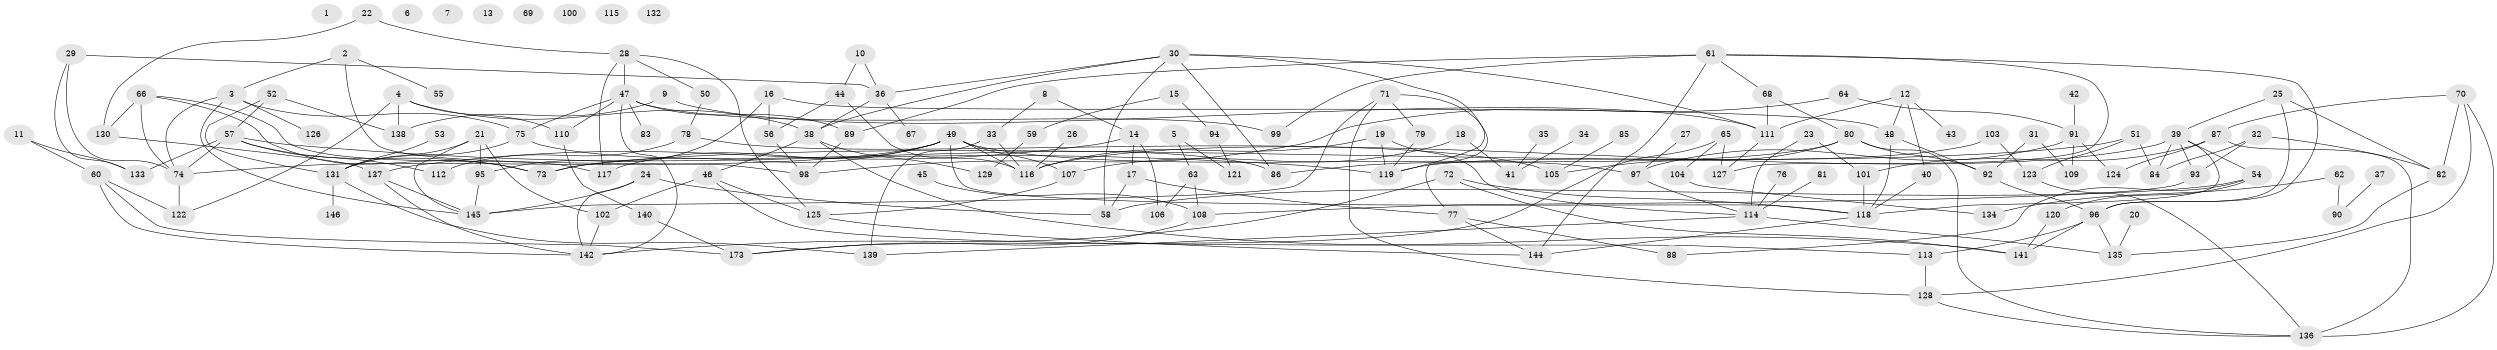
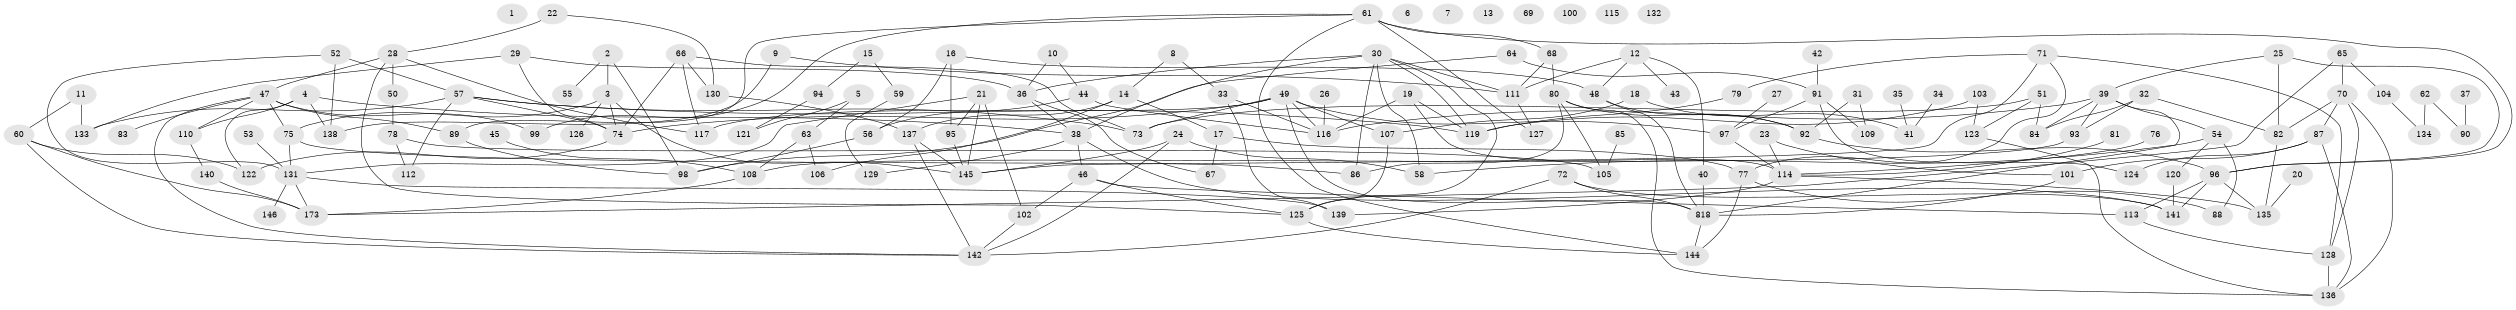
  graph {
    node [color=gray90 style=filled]
    1
    2
    3
    55
    98
    74
    75
    126
    145
    21
    95
    102
    131
    122
    86
    4
    38
    110
    138
    46
    129
    141
    140
    5
    63
    121
    106
    108
    6
    7
    8
    14
    33
    17
    137
    116
    139
    9
    111
    127
    10
    36
    44
    67
    56
    11
    60
    133
    142
    n50 [label=173]
    12
    40
    43
    48
-   118
+   118 [label=818]
    92
    13
    77
    15
    59
    94
    16
    88
    144
    18
    41
    107
    125
    19
    114
    119
    135
    20
    146
    22
    28
    130
    47
    50
    117
    23
    101
    24
    58
    25
    39
    82
    96
    84
    93
    54
    113
    26
    27
    97
    83
    89
    99
    78
    29
    30
    31
    109
    32
    34
    35
    37
    90
    120
    42
    91
    124
    45
    128
    49
    73
    112
    105
    51
    123
    136
    52
    57
    53
    61
    68
    80
    62
    134
    64
    65
    104
    66
    69
    70
    87
    71
    79
    72
    76
    81
    85
    100
    103
    115
    132
    2 -- 3
    2 -- 55
    2 -- 98
    3 -- 74
    3 -- 75
    3 -- 126
    3 -- 145
    74 -- 122
    75 -- 131
    75 -- 86
    21 -- 145
    21 -- 95
    21 -- 102
    21 -- 131
    95 -- 145
    102 -- 142
    131 -- 139
+   131 -- n50
    131 -- 146
    4 -- 122
    4 -- 38
    4 -- 110
    4 -- 138
    38 -- 46
    38 -- 129
    38 -- 141
    110 -- 140
    46 -- 102
    46 -- 125
    46 -- 113
    140 -- n50
    5 -- 63
    5 -- 121
    63 -- 106
    63 -- 108
    108 -- n50
    8 -- 14
    8 -- 33
    14 -- 106
    14 -- 17
    14 -- 137
    33 -- 116
    33 -- 139
-   17 -- 58
+   17 -- 67
    17 -- 77
    137 -- 145
    137 -- 142
    9 -- 138
    9 -- 111
    111 -- 127
    10 -- 36
    10 -- 44
    36 -- 38
    36 -- 67
    44 -- 116
    44 -- 56
    56 -- 98
    11 -- 60
    11 -- 133
    60 -- 122
    60 -- 142
    60 -- n50
    12 -- 111
    12 -- 40
    12 -- 43
    12 -- 48
    40 -- 118
    48 -- 118
    48 -- 92
    118 -- 144
    92 -- 96
    77 -- 88
    77 -- 144
    15 -- 59
    15 -- 94
    59 -- 129
    94 -- 121
    16 -- 95
    16 -- 56
    16 -- 48
    18 -- 41
    18 -- 107
    107 -- 125
    125 -- 144
    19 -- 116
    19 -- 114
    19 -- 119
    114 -- 139
    114 -- 135
    20 -- 135
    22 -- 28
    22 -- 130
    28 -- 125
    28 -- 47
    28 -- 50
    28 -- 117
    130 -- 137
    47 -- 75
    47 -- 110
    47 -- 142
    47 -- 83
    47 -- 89
    47 -- 99
    50 -- 78
    23 -- 114
    23 -- 101
    101 -- 118
    24 -- 145
    24 -- 142
    24 -- 58
    25 -- 39
    25 -- 82
    25 -- 96
    39 -- 116
    39 -- 118
    39 -- 84
    39 -- 93
    39 -- 54
    82 -- 135
    96 -- 141
    96 -- 135
    96 -- 113
    93 -- 108
    54 -- 88
    54 -- 58
    54 -- 120
    113 -- 128
    26 -- 116
    27 -- 97
    97 -- 114
    89 -- 98
    78 -- 112
    78 -- 105
    29 -- 74
    29 -- 36
    29 -- 133
    30 -- 86
    30 -- 38
    30 -- 111
    30 -- 36
+   30 -- 125
    30 -- 119
    30 -- 58
    31 -- 92
    31 -- 109
    32 -- 82
    32 -- 84
    32 -- 93
    34 -- 41
    35 -- 41
    37 -- 90
    120 -- 141
    42 -- 91
    91 -- 97
    91 -- 109
    91 -- 124
    45 -- 108
    128 -- 136
    49 -- 74
    49 -- 116
    49 -- 118
    49 -- 107
    49 -- 117
    49 -- 97
    49 -- 73
    51 -- 84
    51 -- 73
    51 -- 123
    123 -- 136
    52 -- 131
    52 -- 138
    52 -- 57
    57 -- 74
    57 -- 133
    57 -- 119
    57 -- 73
    57 -- 112
    53 -- 131
    61 -- 127
    61 -- 144
    61 -- 96
    61 -- 89
    61 -- 99
    61 -- 68
    68 -- 111
    68 -- 80
    80 -- 86
    80 -- 92
    80 -- 105
    80 -- 136
    62 -- 90
    62 -- 134
    64 -- 98
    64 -- 91
-   65 -- 127
+   65 -- 70
    65 -- n50
    65 -- 104
    104 -- 134
    66 -- 74
    66 -- 130
    66 -- 117
    66 -- 73
    70 -- 82
    70 -- 128
    70 -- 136
    70 -- 87
    87 -- 101
    87 -- 124
    87 -- 136
    71 -- 145
    71 -- 77
    71 -- 128
    71 -- 79
    79 -- 119
    72 -- 141
    72 -- 142
    72 -- 118
    76 -- 114
    81 -- 114
    85 -- 105
    103 -- 119
    103 -- 123
  }
